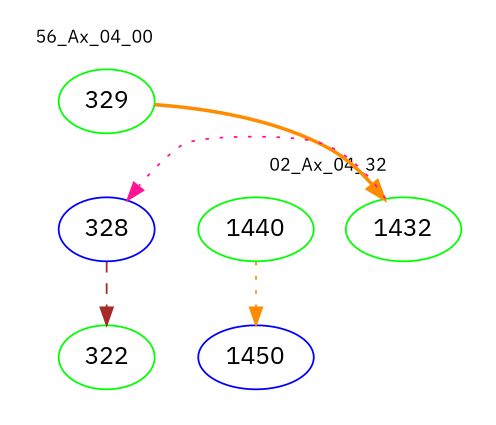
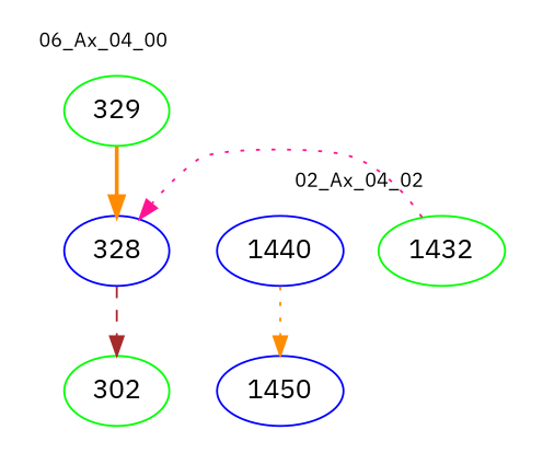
  digraph {
    fontname="IBM Plex Sans"
    node [color=green fontname="IBM Plex Sans"]
    edge [color=darkorange fontname="IBM Plex Sans" style=dotted]
    n1 [label=329]
    n2 [color=blue label=328]
-   n3 [label=322]
+   n3 [label=302]
    n4 [label=1432]
-   n5 [label=1440]
+   n5 [color=blue label=1440]
    n6 [color=blue label=1450]
    subgraph cluster_1 {
      color=white
      fontsize=10
-     label="56_Ax_04_00"
+     label="06_Ax_04_00"
      n1
      n2
      n3
    }
    subgraph cluster_2 {
      color=white
      fontsize=10
-     label="02_Ax_04_32"
+     label="02_Ax_04_02"
      n4
      n5
      n6
    }
-   n1 -> n4 [style=bold]
+   n1 -> n2 [style=bold]
    n2 -> n3 [color=brown style=dashed]
    n4 -> n2 [color=deeppink]
    n5 -> n6
  }
